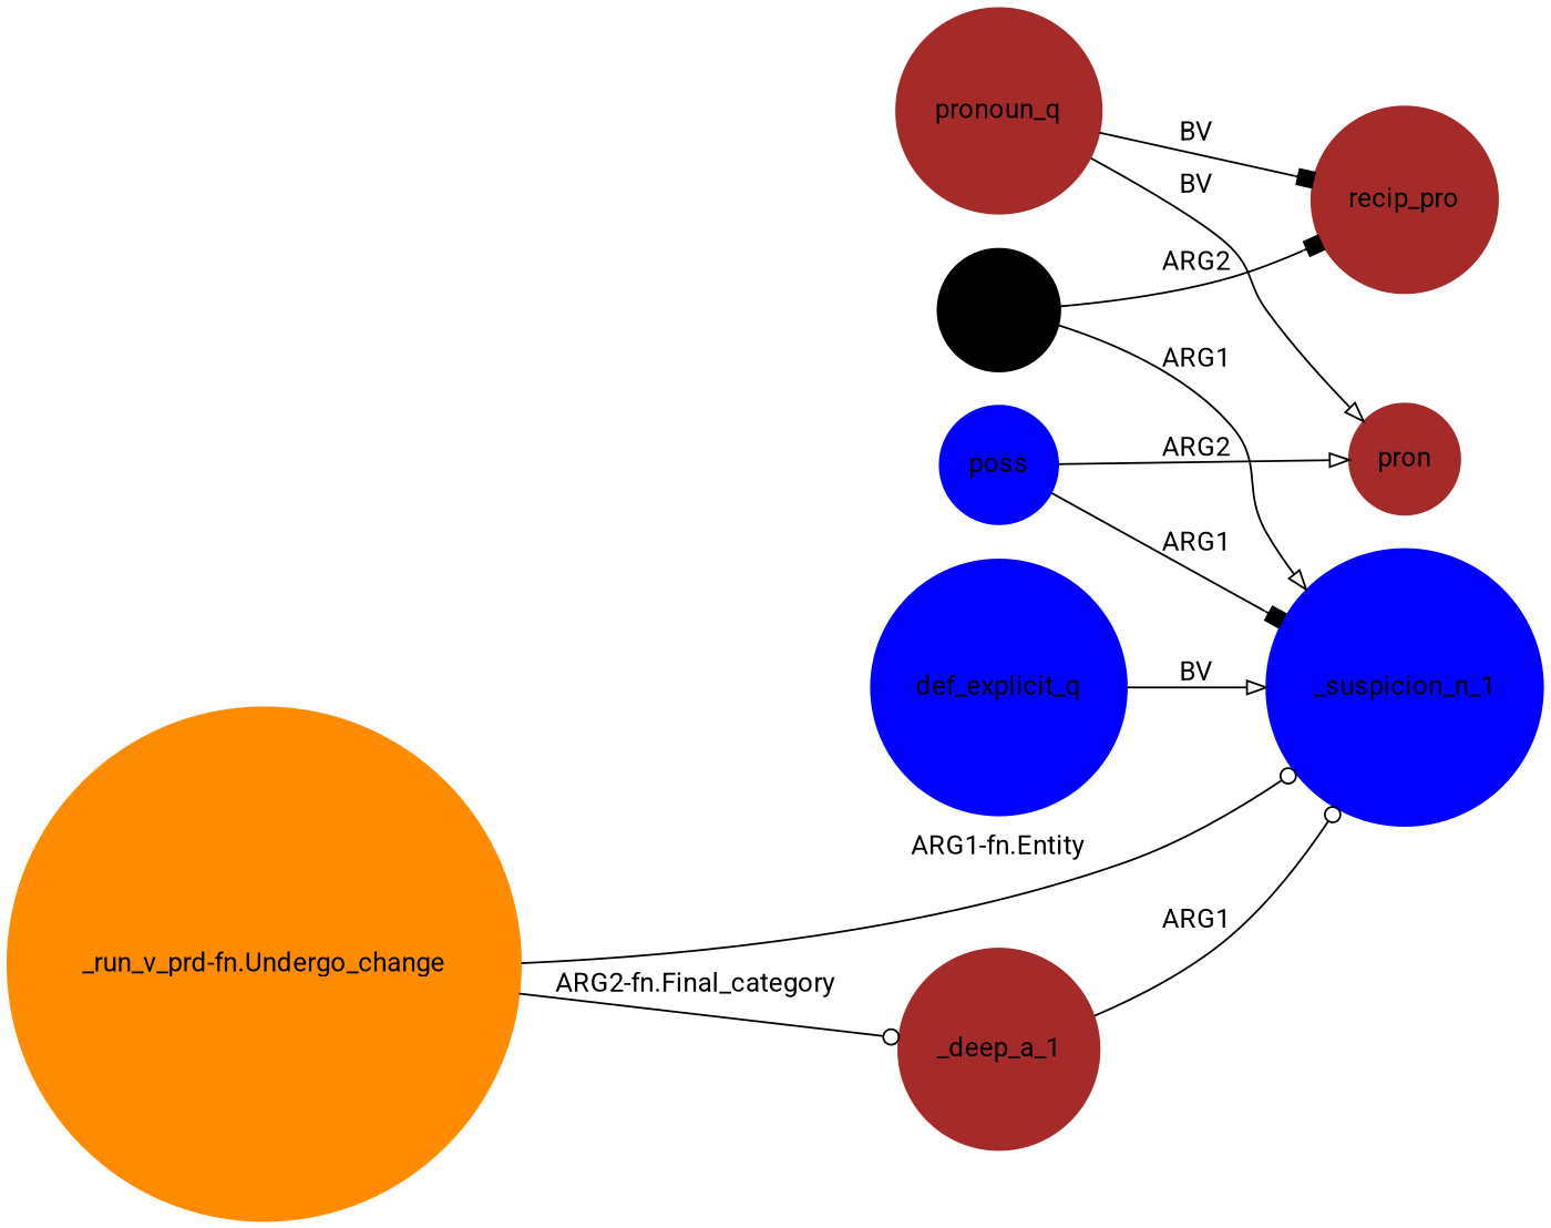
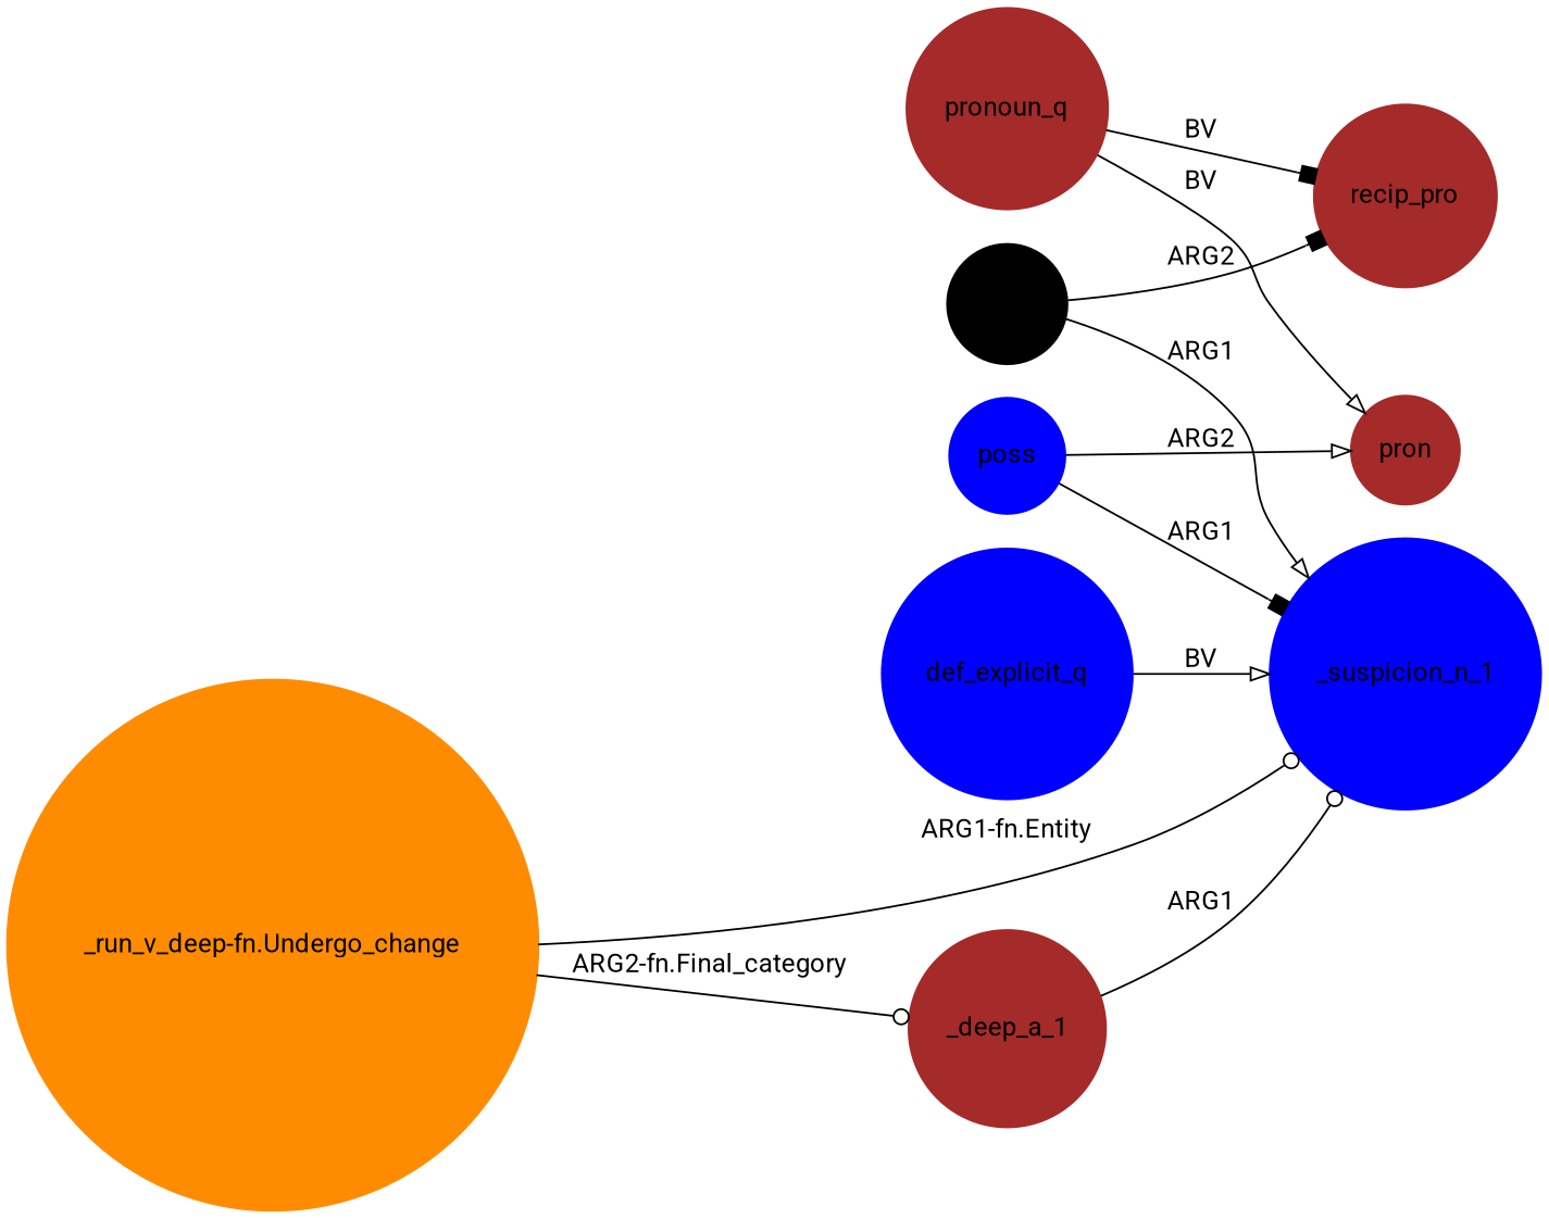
  digraph {
    rankdir=LR
    fontname=Roboto
    node [shape=circle style=filled color=brown fontname=Roboto]
    edge [arrowhead=onormal fontname=Roboto]
    pronoun_q
    recip_pro
    pron
    _of_p [color=black]
    _suspicion_n_1 [color=blue]
    _deep_a_1
    poss [color=blue]
-   "_run_v_prd-fn.Undergo_change" [color=darkorange]
+   "_run_v_prd-fn.Undergo_change" [color=darkorange label="_run_v_deep-fn.Undergo_change"]
    def_explicit_q [color=blue]
    pronoun_q -> recip_pro [label=BV arrowhead=box]
    pronoun_q -> pron [label=BV]
    _of_p -> recip_pro [label=ARG2 arrowhead=box]
    _of_p -> _suspicion_n_1 [label=ARG1]
    _deep_a_1 -> _suspicion_n_1 [label=ARG1 arrowhead=odot]
    poss -> pron [label=ARG2]
    poss -> _suspicion_n_1 [label=ARG1 arrowhead=box]
    "_run_v_prd-fn.Undergo_change" -> _suspicion_n_1 [label="ARG1-fn.Entity" arrowhead=odot]
    "_run_v_prd-fn.Undergo_change" -> _deep_a_1 [label="ARG2-fn.Final_category" arrowhead=odot]
    def_explicit_q -> _suspicion_n_1 [label=BV]
  }
